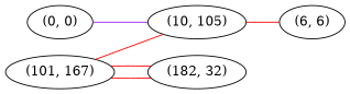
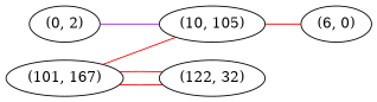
  graph {
    rankdir=LR
    edge [color=red weight=1]
-   "(0, 0)"
+   "(0, 0)" [label="(0, 2)"]
    "(10, 105)"
    n3 [label="(101, 167)"]
-   "(182, 32)"
-   "(6, 6)"
+   "(182, 32)" [label="(122, 32)"]
+   "(6, 6)" [label="(6, 0)"]
    "(0, 0)" -- "(10, 105)" [color=purple weight=4]
    "(10, 105)" -- "(6, 6)"
    n3 -- "(10, 105)"
    n3 -- "(182, 32)"
    n3 -- "(182, 32)"
  }
